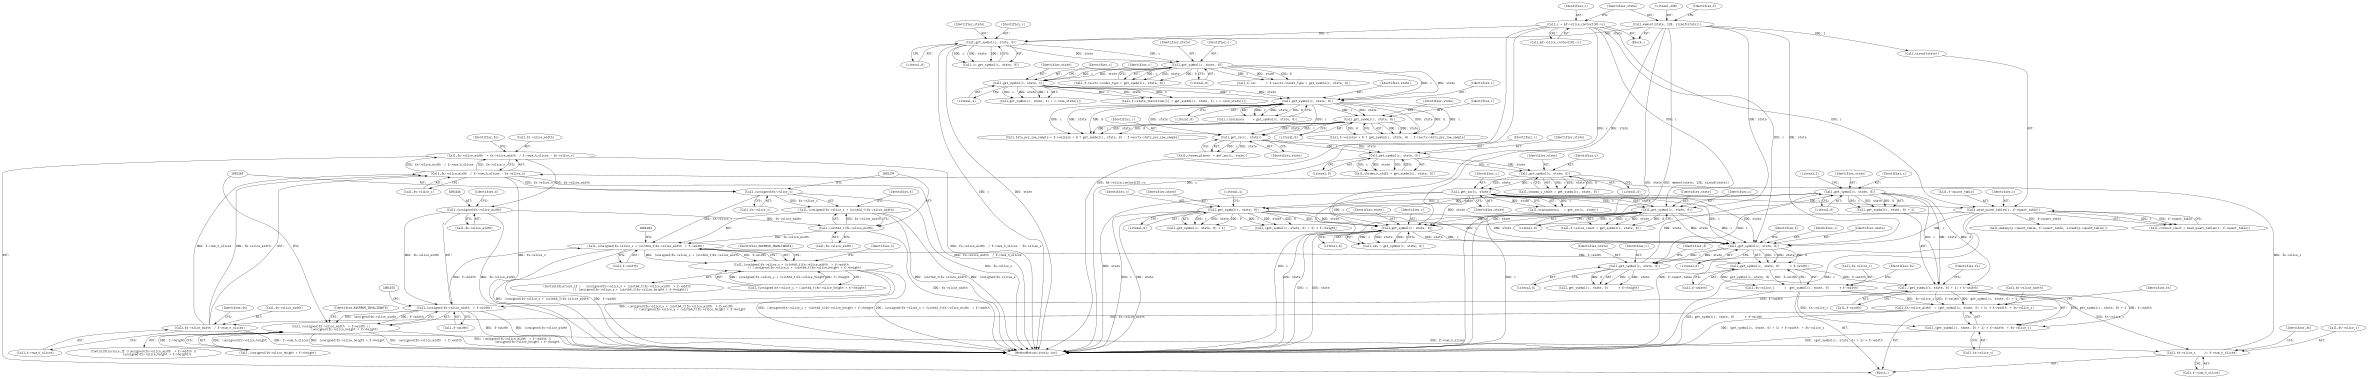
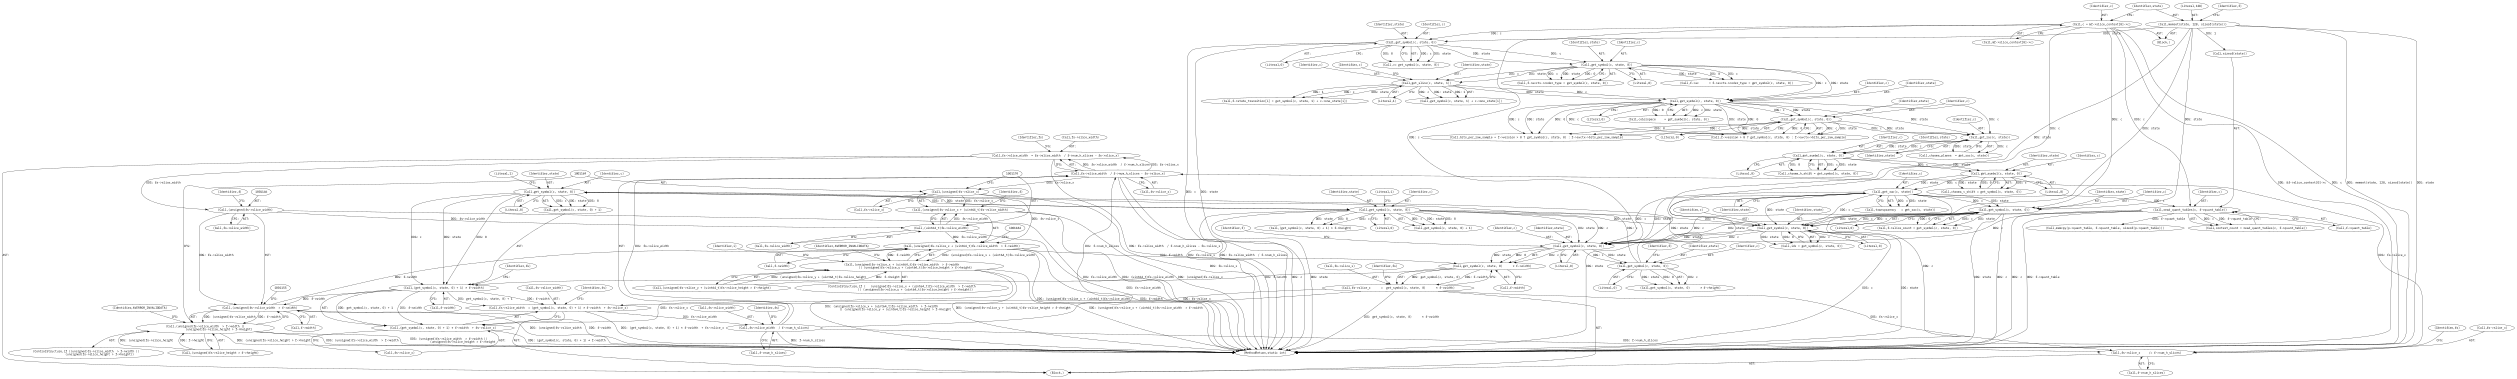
  digraph {
    fontname="IBM Plex Mono"
    node [fontname="IBM Plex Mono"]
    edge [fontname="IBM Plex Mono"]
    n1 [label="(Call,fs->slice_width  = fs->slice_width  / f->num_h_slices - fs->slice_x)"]
    n2 [label="(Call,fs->slice_width  / f->num_h_slices - fs->slice_x)"]
    n3 [label="(Call,(unsigned)fs->slice_width)"]
    n4 [label="(MethodReturn,static int)"]
    n5 [label="(Block,)"]
    n6 [label="(Call,(unsigned)fs->slice_x)"]
    n7 [label="(Call,fs->slice_x)"]
    n8 [label="(Call,(unsigned)fs->slice_width  > f->width)"]
    n9 [label="(Call,(uint64_t)fs->slice_width)"]
    n10 [label="(Call,fs->slice_width)"]
    n11 [label="(Call,(unsigned)fs->slice_x + (uint64_t)fs->slice_width  > f->width)"]
    n12 [label="(Call,(unsigned)fs->slice_x + (uint64_t)fs->slice_width)"]
    n13 [label="(Call,fs->slice_x)"]
    n14 [label="(Call,fs->slice_width  / f->num_h_slices)"]
    n15 [label="(Call,fs->slice_x     /= f->num_h_slices)"]
    n16 [label="(Call,f->num_h_slices)"]
    n17 [label="(Call,f->num_h_slices)"]
    n18 [label="(Call,fs->slice_width  = (get_symbol(c, state, 0) + 1) * f->width  + fs->slice_x)"]
    n19 [label="(Call,(get_symbol(c, state, 0) + 1) * f->width  + fs->slice_x)"]
    n20 [label="(Call,fs->slice_x)"]
    n21 [label="(Call,(get_symbol(c, state, 0) + 1) * f->width)"]
    n22 [label="(Call,f->width)"]
    n23 [label="(Call,(unsigned)fs->slice_width  > f->width ||\n                (unsigned)fs->slice_height > f->height)"]
    n24 [label="(Call,f->width)"]
    n25 [label="(Call,get_symbol(c, state, 0))"]
    n26 [label="(Call,get_symbol(c, state, 0))"]
    n27 [label="(Literal,0)"]
    n28 [label="(Call,get_symbol(c, state, 0) + 1)"]
    n29 [label="(Call,get_symbol(c, state, 0))"]
    n30 [label="(Call,get_symbol(c, state, 0))"]
    n31 [label="(Call,get_symbol(c, state, 0) + 1)"]
    n32 [label="(Literal,0)"]
    n33 [label="(Call,(get_symbol(c, state, 0) + 1) * f->height)"]
    n34 [label="(Call,get_symbol(c, state, 0))"]
    n35 [label="(Call,get_symbol(c, state, 0)      * f->height)"]
    n36 [label="(Literal,0)"]
    n37 [label="(Call,get_symbol(c, state, 0)      * f->width)"]
    n38 [label="(Literal,0)"]
    n39 [label="(Call,fs->slice_x      =  get_symbol(c, state, 0)      * f->width)"]
    n40 [label="(Call,f->width)"]
    n41 [label="(Call,read_quant_tables(c, f->quant_table))"]
    n42 [label="(Call,memcpy(p->quant_table, f->quant_table, sizeof(p->quant_table)))"]
    n43 [label="(Call,context_count = read_quant_tables(c, f->quant_table))"]
    n44 [label="(Call,f->quant_table)"]
    n45 [label="(Call,idx = get_symbol(c, state, 0))"]
    n46 [label="(Literal,0)"]
    n47 [label="(Call,c = &f->slice_context[0]->c)"]
    n48 [label="(Call,get_symbol(c, state, 0))"]
    n49 [label="(Call,get_symbol(c, state, 0))"]
    n50 [label="(Block,)"]
    n51 [label="(Call,&f->slice_context[0]->c)"]
    n52 [label="(Call,get_symbol(c, state, 0))"]
    n53 [label="(Literal,0)"]
    n54 [label="(Call,v= get_symbol(c, state, 0))"]
    n55 [label="(Literal,0)"]
    n56 [label="(Call,f->slice_count = get_symbol(c, state, 0))"]
    n57 [label="(Call,get_rac(c, state))"]
    n58 [label="(Call,transparency   = get_rac(c, state))"]
    n59 [label="(Identifier,state)"]
    n60 [label="(Call,get_symbol(c, state, 0))"]
    n61 [label="(Literal,0)"]
    n62 [label="(Call,chroma_v_shift = get_symbol(c, state, 0))"]
    n63 [label="(Call,get_symbol(c, state, 0))"]
    n64 [label="(Literal,0)"]
    n65 [label="(Call,chroma_h_shift = get_symbol(c, state, 0))"]
    n66 [label="(Call,get_rac(c, state))"]
    n67 [label="(Call,chroma_planes  = get_rac(c, state))"]
    n68 [label="(Identifier,state)"]
    n69 [label="(Call,get_symbol(c, state, 0))"]
    n70 [label="(Call,get_symbol(c, state, 0))"]
    n71 [label="(Literal,0)"]
    n72 [label="(Call,f->version > 0 ? get_symbol(c, state, 0) : f->avctx->bits_per_raw_sample)"]
    n73 [label="(Call,bits_per_raw_sample = f->version > 0 ? get_symbol(c, state, 0) : f->avctx->bits_per_raw_sample)"]
    n74 [label="(Call,colorspace     = get_symbol(c, state, 0))"]
    n75 [label="(Literal,0)"]
-   n76 [label="(Call,get_symbol(c, state, 1))"]
+   n76 [label="(Call,get_slice(c, state, 1))"]
    n77 [label="(Literal,0)"]
    n78 [label="(Call,f->avctx->coder_type = get_symbol(c, state, 0))"]
    n79 [label="(Call,f->ac      = f->avctx->coder_type = get_symbol(c, state, 0))"]
    n80 [label="(Call,f->state_transition[i] = get_symbol(c, state, 1) + c->one_state[i])"]
    n81 [label="(Literal,1)"]
    n82 [label="(Call,get_symbol(c, state, 1) + c->one_state[i])"]
    n83 [label="(Call,memset(state, 128, sizeof(state)))"]
    n84 [label="(Call,sizeof(state))"]
    n85 [label="(Call,(unsigned)fs->slice_x + (uint64_t)fs->slice_width  > f->width\n                || (unsigned)fs->slice_y + (uint64_t)fs->slice_height > f->height)"]
    n86 [label="(Call,f->width)"]
    n87 [label="(Call,(unsigned)fs->slice_y + (uint64_t)fs->slice_height > f->height)"]
    n88 [label="(ControlStructure,if (   (unsigned)fs->slice_x + (uint64_t)fs->slice_width  > f->width\n                || (unsigned)fs->slice_y + (uint64_t)fs->slice_height > f->height))"]
    n89 [label="(Call,fs->slice_width)"]
    n90 [label="(ControlStructure,if ((unsigned)fs->slice_width  > f->width ||\n                (unsigned)fs->slice_height > f->height))"]
    n91 [label="(Call,(unsigned)fs->slice_height > f->height)"]
    n92 [label="(Identifier,state)"]
    n93 [label="(Identifier,c)"]
    n94 [label="(Identifier,fs)"]
    n95 [label="(Literal,1)"]
    n96 [label="(Identifier,f)"]
    n97 [label="(Identifier,c)"]
    n98 [label="(Identifier,fs)"]
    n99 [label="(Identifier,state)"]
    n100 [label="(Identifier,f)"]
    n101 [label="(Call,fs->slice_width)"]
    n102 [label="(Literal,1)"]
    n103 [label="(Identifier,fs)"]
    n104 [label="(Identifier,fs)"]
    n105 [label="(Identifier,i)"]
    n106 [label="(Identifier,f)"]
    n107 [label="(Identifier,c)"]
    n108 [label="(Call,fs->slice_x)"]
    n109 [label="(Identifier,state)"]
    n110 [label="(Call,fs->slice_width)"]
    n111 [label="(Literal,128)"]
    n112 [label="(Identifier,state)"]
    n113 [label="(Identifier,c)"]
    n114 [label="(Identifier,AVERROR_INVALIDDATA)"]
    n115 [label="(Identifier,c)"]
    n116 [label="(Identifier,c)"]
    n117 [label="(Identifier,c)"]
    n118 [label="(Identifier,state)"]
    n119 [label="(Identifier,state)"]
    n120 [label="(Identifier,c)"]
    n121 [label="(Identifier,c)"]
    n122 [label="(Identifier,c)"]
    n123 [label="(Identifier,state)"]
    n124 [label="(Call,fs->slice_width)"]
    n125 [label="(Identifier,f)"]
    n126 [label="(Identifier,c)"]
    n127 [label="(Identifier,c)"]
    n128 [label="(Identifier,c)"]
    n129 [label="(Call,fs->slice_x)"]
    n130 [label="(Identifier,state)"]
    n131 [label="(Identifier,fs)"]
    n132 [label="(Identifier,c)"]
    n133 [label="(Identifier,c)"]
    n134 [label="(Identifier,fs)"]
    n135 [label="(Identifier,AVERROR_INVALIDDATA)"]
    n136 [label="(Identifier,state)"]
    n137 [label="(Identifier,state)"]
    n138 [label="(Identifier,state)"]
    n139 [label="(Identifier,c)"]
    n140 [label="(Identifier,f)"]
    n141 [label="(Identifier,c)"]
    n142 [label="(Identifier,state)"]
    n143 [label="(Identifier,c)"]
    n144 [label="(Identifier,state)"]
    n145 [label="(Identifier,state)"]
    1001184
    1001169
    1001174
    1001146
    1001155
    n1 -> n2 [label="CFG: "]
    n1 -> n3 [label="DDG: fs->slice_width"]
    n1 -> n4 [label="DDG: fs->slice_width  / f->num_h_slices - fs->slice_x"]
    n1 -> n5 [label="AST: "]
    n2 -> n1 [label="AST: "]
    n2 -> n1 [label="DDG: fs->slice_width  / f->num_h_slices"]
    n2 -> n1 [label="DDG: fs->slice_x"]
    n2 -> n4 [label="DDG: fs->slice_x"]
    n2 -> n4 [label="DDG: fs->slice_width  / f->num_h_slices"]
    n2 -> n6 [label="DDG: fs->slice_x"]
    n2 -> n7 [label="CFG: "]
    n3 -> n4 [label="DDG: fs->slice_width"]
    n3 -> n8 [label="AST: "]
    n3 -> n8 [label="DDG: fs->slice_width"]
    n3 -> n9 [label="DDG: fs->slice_width"]
    n3 -> n10 [label="CFG: "]
    n6 -> n4 [label="DDG: fs->slice_x"]
    n6 -> n11 [label="DDG: fs->slice_x"]
    n6 -> n12 [label="AST: "]
    n6 -> n12 [label="DDG: fs->slice_x"]
    n6 -> n13 [label="CFG: "]
    n7 -> n2 [label="AST: "]
    n8 -> n4 [label="DDG: f->width"]
    n8 -> n4 [label="DDG: (unsigned)fs->slice_width"]
    n8 -> n11 [label="DDG: f->width"]
    n8 -> n23 [label="AST: "]
    n8 -> n23 [label="DDG: (unsigned)fs->slice_width"]
    n8 -> n23 [label="DDG: f->width"]
    n8 -> n24 [label="CFG: "]
    n9 -> n4 [label="DDG: fs->slice_width"]
    n9 -> n11 [label="DDG: fs->slice_width"]
    n9 -> n12 [label="AST: "]
    n9 -> n12 [label="DDG: fs->slice_width"]
    n9 -> n89 [label="CFG: "]
    n10 -> n3 [label="AST: "]
    n11 -> n4 [label="DDG: f->width"]
    n11 -> n4 [label="DDG: (unsigned)fs->slice_x + (uint64_t)fs->slice_width"]
    n11 -> n37 [label="DDG: f->width"]
    n11 -> n85 [label="AST: "]
    n11 -> n85 [label="DDG: (unsigned)fs->slice_x + (uint64_t)fs->slice_width"]
    n11 -> n85 [label="DDG: f->width"]
    n11 -> n86 [label="CFG: "]
    n12 -> n4 [label="DDG: (uint64_t)fs->slice_width"]
    n12 -> n4 [label="DDG: (unsigned)fs->slice_x"]
    n12 -> n9 [label="CFG: "]
    n12 -> n11 [label="AST: "]
    n13 -> n6 [label="AST: "]
    n14 -> n2 [label="AST: "]
    n14 -> n2 [label="DDG: fs->slice_width"]
    n14 -> n2 [label="DDG: f->num_h_slices"]
    n14 -> n4 [label="DDG: f->num_h_slices"]
    n14 -> n15 [label="DDG: f->num_h_slices"]
    n14 -> n16 [label="CFG: "]
    n15 -> n2 [label="DDG: fs->slice_x"]
    n15 -> n5 [label="AST: "]
    n15 -> n17 [label="CFG: "]
    n16 -> n14 [label="AST: "]
    n17 -> n15 [label="AST: "]
    n18 -> n4 [label="DDG: (get_symbol(c, state, 0) + 1) * f->width  + fs->slice_x"]
    n18 -> n5 [label="AST: "]
    n18 -> n14 [label="DDG: fs->slice_width"]
    n18 -> n19 [label="CFG: "]
    n19 -> n4 [label="DDG: (get_symbol(c, state, 0) + 1) * f->width"]
    n19 -> n18 [label="AST: "]
    n19 -> n20 [label="CFG: "]
    n20 -> n19 [label="AST: "]
    n21 -> n8 [label="DDG: f->width"]
    n21 -> n18 [label="DDG: get_symbol(c, state, 0) + 1"]
    n21 -> n18 [label="DDG: f->width"]
    n21 -> n19 [label="AST: "]
    n21 -> n19 [label="DDG: get_symbol(c, state, 0) + 1"]
    n21 -> n19 [label="DDG: f->width"]
    n21 -> n22 [label="CFG: "]
    n22 -> n21 [label="AST: "]
    n23 -> n4 [label="DDG: (unsigned)fs->slice_height > f->height"]
    n23 -> n4 [label="DDG: (unsigned)fs->slice_width  > f->width"]
    n23 -> n4 [label="DDG: (unsigned)fs->slice_width  > f->width ||\n                (unsigned)fs->slice_height > f->height"]
    n23 -> n8 [label="CFG: "]
    n23 -> n90 [label="AST: "]
    n23 -> n91 [label="CFG: "]
    n24 -> n8 [label="AST: "]
    n25 -> n21 [label="DDG: c"]
    n25 -> n21 [label="DDG: state"]
    n25 -> n21 [label="DDG: 0"]
    n25 -> n26 [label="DDG: c"]
    n25 -> n26 [label="DDG: state"]
    n25 -> n27 [label="CFG: "]
    n25 -> n28 [label="AST: "]
    n25 -> n28 [label="DDG: c"]
    n25 -> n28 [label="DDG: state"]
    n25 -> n28 [label="DDG: 0"]
    n26 -> n4 [label="DDG: c"]
    n26 -> n4 [label="DDG: state"]
    n26 -> n29 [label="DDG: c"]
    n26 -> n29 [label="DDG: state"]
    n26 -> n30 [label="DDG: c"]
    n26 -> n30 [label="DDG: state"]
    n26 -> n31 [label="AST: "]
    n26 -> n31 [label="DDG: c"]
    n26 -> n31 [label="DDG: state"]
    n26 -> n31 [label="DDG: 0"]
    n26 -> n32 [label="CFG: "]
    n26 -> n33 [label="DDG: c"]
    n26 -> n33 [label="DDG: state"]
    n26 -> n33 [label="DDG: 0"]
    n27 -> n25 [label="AST: "]
    n28 -> n21 [label="AST: "]
    n29 -> n34 [label="DDG: c"]
    n29 -> n34 [label="DDG: state"]
    n29 -> n37 [label="AST: "]
    n29 -> n37 [label="DDG: c"]
    n29 -> n37 [label="DDG: state"]
    n29 -> n37 [label="DDG: 0"]
    n29 -> n38 [label="CFG: "]
    n30 -> n4 [label="DDG: c"]
    n30 -> n4 [label="DDG: state"]
    n30 -> n29 [label="DDG: c"]
    n30 -> n29 [label="DDG: state"]
    n30 -> n45 [label="AST: "]
    n30 -> n45 [label="DDG: c"]
    n30 -> n45 [label="DDG: state"]
    n30 -> n45 [label="DDG: 0"]
    n30 -> n46 [label="CFG: "]
    n32 -> n26 [label="AST: "]
    n34 -> n25 [label="DDG: c"]
    n34 -> n25 [label="DDG: state"]
    n34 -> n35 [label="AST: "]
    n34 -> n35 [label="DDG: c"]
    n34 -> n35 [label="DDG: state"]
    n34 -> n35 [label="DDG: 0"]
    n34 -> n36 [label="CFG: "]
    n36 -> n34 [label="AST: "]
    n37 -> n21 [label="DDG: f->width"]
    n37 -> n39 [label="AST: "]
    n37 -> n39 [label="DDG: get_symbol(c, state, 0)"]
    n37 -> n39 [label="DDG: f->width"]
    n37 -> n40 [label="CFG: "]
    n38 -> n29 [label="AST: "]
    n39 -> n4 [label="DDG: get_symbol(c, state, 0)      * f->width"]
    n39 -> n5 [label="AST: "]
    n39 -> n15 [label="DDG: fs->slice_x"]
    n39 -> n18 [label="DDG: fs->slice_x"]
    n39 -> n19 [label="DDG: fs->slice_x"]
    n39 -> n37 [label="CFG: "]
    n40 -> n37 [label="AST: "]
    n41 -> n4 [label="DDG: c"]
    n41 -> n4 [label="DDG: f->quant_table"]
    n41 -> n29 [label="DDG: c"]
    n41 -> n30 [label="DDG: c"]
    n41 -> n42 [label="DDG: f->quant_table"]
    n41 -> n43 [label="AST: "]
    n41 -> n43 [label="DDG: c"]
    n41 -> n43 [label="DDG: f->quant_table"]
+   n41 -> n44 [label="CFG: "]
    n43 -> n41 [label="CFG: "]
    n44 -> n41 [label="AST: "]
    n45 -> n30 [label="CFG: "]
    n46 -> n30 [label="AST: "]
    n47 -> n4 [label="DDG: c"]
    n47 -> n4 [label="DDG: &f->slice_context[0]->c"]
    n47 -> n29 [label="DDG: c"]
    n47 -> n30 [label="DDG: c"]
    n47 -> n41 [label="DDG: c"]
    n47 -> n48 [label="DDG: c"]
    n47 -> n49 [label="DDG: c"]
    n47 -> n50 [label="AST: "]
    n47 -> n51 [label="CFG: "]
    n48 -> n4 [label="DDG: c"]
    n48 -> n4 [label="DDG: state"]
    n48 -> n52 [label="DDG: c"]
    n48 -> n52 [label="DDG: state"]
    n48 -> n53 [label="CFG: "]
    n48 -> n54 [label="AST: "]
    n48 -> n54 [label="DDG: c"]
    n48 -> n54 [label="DDG: state"]
    n48 -> n54 [label="DDG: 0"]
    n49 -> n4 [label="DDG: state"]
    n49 -> n4 [label="DDG: c"]
    n49 -> n29 [label="DDG: c"]
    n49 -> n29 [label="DDG: state"]
    n49 -> n30 [label="DDG: c"]
    n49 -> n30 [label="DDG: state"]
    n49 -> n55 [label="CFG: "]
    n49 -> n56 [label="AST: "]
    n49 -> n56 [label="DDG: c"]
    n49 -> n56 [label="DDG: state"]
    n49 -> n56 [label="DDG: 0"]
    n51 -> n47 [label="AST: "]
    n52 -> n69 [label="DDG: c"]
    n52 -> n69 [label="DDG: state"]
    n52 -> n76 [label="DDG: c"]
    n52 -> n76 [label="DDG: state"]
    n52 -> n77 [label="CFG: "]
    n52 -> n78 [label="AST: "]
    n52 -> n78 [label="DDG: c"]
    n52 -> n78 [label="DDG: state"]
    n52 -> n78 [label="DDG: 0"]
    n52 -> n79 [label="DDG: c"]
    n52 -> n79 [label="DDG: state"]
    n52 -> n79 [label="DDG: 0"]
    n53 -> n48 [label="AST: "]
    n54 -> n48 [label="CFG: "]
    n55 -> n49 [label="AST: "]
    n56 -> n49 [label="CFG: "]
    n57 -> n4 [label="DDG: state"]
    n57 -> n4 [label="DDG: c"]
    n57 -> n29 [label="DDG: c"]
    n57 -> n29 [label="DDG: state"]
    n57 -> n30 [label="DDG: c"]
    n57 -> n30 [label="DDG: state"]
    n57 -> n41 [label="DDG: c"]
    n57 -> n49 [label="DDG: c"]
    n57 -> n49 [label="DDG: state"]
    n57 -> n58 [label="AST: "]
    n57 -> n58 [label="DDG: c"]
    n57 -> n58 [label="DDG: state"]
    n57 -> n59 [label="CFG: "]
    n58 -> n57 [label="CFG: "]
    n59 -> n57 [label="AST: "]
    n60 -> n57 [label="DDG: c"]
    n60 -> n57 [label="DDG: state"]
    n60 -> n61 [label="CFG: "]
    n60 -> n62 [label="AST: "]
    n60 -> n62 [label="DDG: c"]
    n60 -> n62 [label="DDG: state"]
    n60 -> n62 [label="DDG: 0"]
    n61 -> n60 [label="AST: "]
    n62 -> n60 [label="CFG: "]
    n63 -> n60 [label="DDG: c"]
    n63 -> n60 [label="DDG: state"]
    n63 -> n64 [label="CFG: "]
    n63 -> n65 [label="AST: "]
    n63 -> n65 [label="DDG: c"]
    n63 -> n65 [label="DDG: state"]
    n63 -> n65 [label="DDG: 0"]
    n64 -> n63 [label="AST: "]
    n65 -> n63 [label="CFG: "]
    n66 -> n63 [label="DDG: c"]
    n66 -> n63 [label="DDG: state"]
    n66 -> n67 [label="AST: "]
    n66 -> n67 [label="DDG: c"]
    n66 -> n67 [label="DDG: state"]
    n66 -> n68 [label="CFG: "]
    n67 -> n66 [label="CFG: "]
    n68 -> n66 [label="AST: "]
    n69 -> n66 [label="DDG: c"]
    n69 -> n66 [label="DDG: state"]
    n69 -> n70 [label="DDG: c"]
    n69 -> n70 [label="DDG: state"]
    n69 -> n71 [label="CFG: "]
    n69 -> n72 [label="DDG: c"]
    n69 -> n72 [label="DDG: state"]
    n69 -> n72 [label="DDG: 0"]
    n69 -> n73 [label="DDG: c"]
    n69 -> n73 [label="DDG: state"]
    n69 -> n73 [label="DDG: 0"]
    n69 -> n74 [label="AST: "]
    n69 -> n74 [label="DDG: c"]
    n69 -> n74 [label="DDG: state"]
    n69 -> n74 [label="DDG: 0"]
    n70 -> n66 [label="DDG: c"]
    n70 -> n66 [label="DDG: state"]
    n70 -> n72 [label="AST: "]
    n70 -> n72 [label="DDG: c"]
    n70 -> n72 [label="DDG: state"]
    n70 -> n72 [label="DDG: 0"]
    n70 -> n73 [label="DDG: c"]
    n70 -> n73 [label="DDG: state"]
    n70 -> n73 [label="DDG: 0"]
    n70 -> n75 [label="CFG: "]
    n71 -> n69 [label="AST: "]
    n72 -> n70 [label="CFG: "]
    n74 -> n69 [label="CFG: "]
    n75 -> n70 [label="AST: "]
    n76 -> n69 [label="DDG: c"]
    n76 -> n69 [label="DDG: state"]
    n76 -> n80 [label="DDG: c"]
    n76 -> n80 [label="DDG: state"]
    n76 -> n80 [label="DDG: 1"]
    n76 -> n81 [label="CFG: "]
    n76 -> n82 [label="AST: "]
    n76 -> n82 [label="DDG: c"]
    n76 -> n82 [label="DDG: state"]
    n76 -> n82 [label="DDG: 1"]
    n77 -> n52 [label="AST: "]
    n78 -> n52 [label="CFG: "]
    n81 -> n76 [label="AST: "]
    n83 -> n4 [label="DDG: memset(state, 128, sizeof(state))"]
    n83 -> n4 [label="DDG: state"]
    n83 -> n29 [label="DDG: state"]
    n83 -> n30 [label="DDG: state"]
    n83 -> n48 [label="DDG: state"]
    n83 -> n49 [label="DDG: state"]
    n83 -> n50 [label="AST: "]
    n83 -> n84 [label="DDG: 1"]
    n84 -> n41 [label="AST: "]
    n85 -> n4 [label="DDG: (unsigned)fs->slice_x + (uint64_t)fs->slice_width  > f->width"]
    n85 -> n4 [label="DDG: (unsigned)fs->slice_x + (uint64_t)fs->slice_width  > f->width\n                || (unsigned)fs->slice_y + (uint64_t)fs->slice_height > f->height"]
    n85 -> n4 [label="DDG: (unsigned)fs->slice_y + (uint64_t)fs->slice_height > f->height"]
    n85 -> n11 [label="CFG: "]
    n85 -> n87 [label="CFG: "]
    n85 -> n88 [label="AST: "]
    n86 -> n11 [label="AST: "]
    n87 -> n85 [label="AST: "]
    n87 -> n85 [label="DDG: (unsigned)fs->slice_y + (uint64_t)fs->slice_height"]
    n87 -> n85 [label="DDG: f->height"]
    n89 -> n9 [label="AST: "]
    n91 -> n23 [label="AST: "]
    n91 -> n23 [label="DDG: (unsigned)fs->slice_height"]
    n91 -> n23 [label="DDG: f->height"]
    n92 -> n34 [label="AST: "]
    n93 -> n47 [label="AST: "]
    n94 -> n14 [label="CFG: "]
    n95 -> n25 [label="CFG: "]
    n96 -> n29 [label="CFG: "]
    n97 -> n49 [label="AST: "]
    n98 -> n1 [label="CFG: "]
    n99 -> n26 [label="AST: "]
    n100 -> n83 [label="CFG: "]
    n101 -> n1 [label="AST: "]
    n102 -> n26 [label="CFG: "]
    n103 -> n18 [label="CFG: "]
    n104 -> n15 [label="CFG: "]
    n105 -> n85 [label="CFG: "]
    n106 -> n12 [label="CFG: "]
    n107 -> n34 [label="AST: "]
    n108 -> n39 [label="AST: "]
    n109 -> n76 [label="AST: "]
    n110 -> n14 [label="AST: "]
    n111 -> n83 [label="AST: "]
    n112 -> n52 [label="AST: "]
    n113 -> n76 [label="AST: "]
    n114 -> n23 [label="CFG: "]
    n115 -> n57 [label="AST: "]
    n116 -> n52 [label="AST: "]
    n117 -> n69 [label="AST: "]
    n118 -> n69 [label="AST: "]
    n119 -> n49 [label="AST: "]
    n120 -> n29 [label="AST: "]
    n121 -> n63 [label="AST: "]
    n122 -> n26 [label="AST: "]
    n123 -> n25 [label="AST: "]
    n124 -> n18 [label="AST: "]
    n125 -> n34 [label="CFG: "]
    n126 -> n66 [label="AST: "]
    n127 -> n76 [label="CFG: "]
    n128 -> n41 [label="AST: "]
    n129 -> n15 [label="AST: "]
    n130 -> n48 [label="AST: "]
    n131 -> n21 [label="CFG: "]
    n132 -> n30 [label="AST: "]
    n133 -> n48 [label="AST: "]
    n134 -> n39 [label="CFG: "]
    n135 -> n85 [label="CFG: "]
    n136 -> n60 [label="AST: "]
    n137 -> n30 [label="AST: "]
    n138 -> n47 [label="CFG: "]
    n138 -> n83 [label="AST: "]
    n139 -> n25 [label="AST: "]
    n140 -> n3 [label="CFG: "]
    n141 -> n70 [label="AST: "]
    n142 -> n63 [label="AST: "]
    n143 -> n60 [label="AST: "]
    n144 -> n29 [label="AST: "]
    n145 -> n70 [label="AST: "]
    1001184 -> n11 [label="CFG: "]
    1001169 -> n6 [label="AST: "]
    1001169 -> n23 [label="CFG: "]
    1001174 -> n6 [label="CFG: "]
    1001174 -> n9 [label="AST: "]
    1001146 -> n3 [label="AST: "]
    1001155 -> n8 [label="CFG: "]
  }
